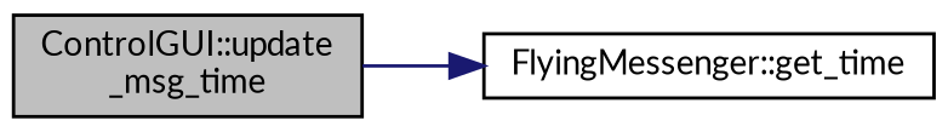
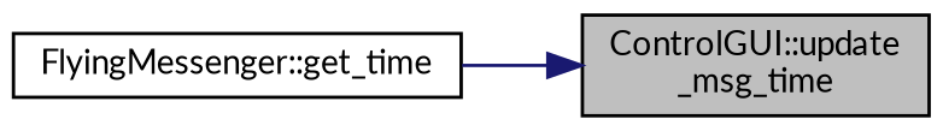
  digraph {
    rankdir=LR
    fontname=Lato
    node [color=black fontname=Lato fontsize=10 shape=record style=filled]
    n1 [fillcolor=grey75 fontcolor=black height=0.2 label="ControlGUI::update\l_msg_time" width=0.4]
    n2 [fillcolor=white height=0.2 label="FlyingMessenger::get_time" width=0.4]
-   n1 -> n2 [color=midnightblue fontname=Lato fontsize=10 labelfontname=Helvetica labelfontsize=10 style=solid]
+   n2 -> n1 [color=midnightblue fontname=Lato fontsize=10 labelfontname=Helvetica labelfontsize=10 style=solid]
  }
